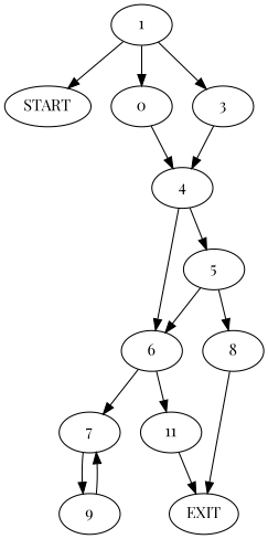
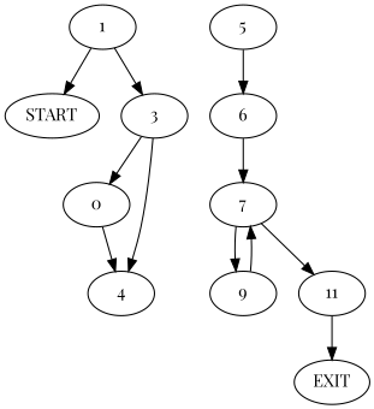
  digraph {
    fontname="Playfair Display"
    node [fontname="Playfair Display"]
    edge [fontname="Playfair Display"]
    n1 [label=START]
    1
    n3 [label=0]
    3
    n5 [label=EXIT]
    4
    5
    6
-   8
    7
    9
    n12 [label=11]
    1 -> n1
-   1 -> n3
+   3 -> n3
    1 -> 3
    n3 -> 4
    3 -> 4
-   4 -> 5
-   4 -> 6
    5 -> 6
-   5 -> 8
    6 -> 7
-   8 -> n5
    7 -> 9
-   6 -> n12
+   7 -> n12
    9 -> 7
    n12 -> n5
  }
